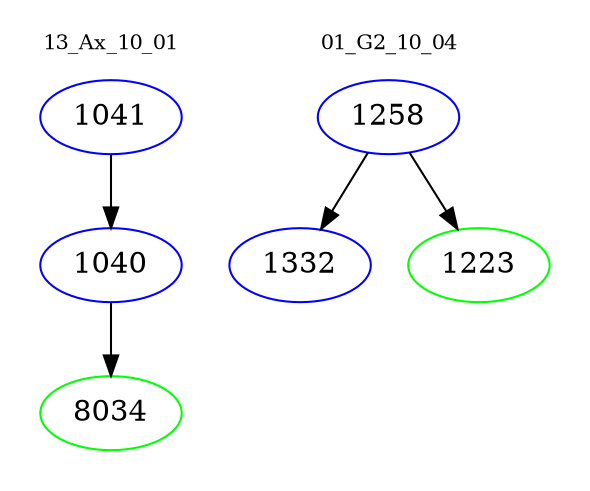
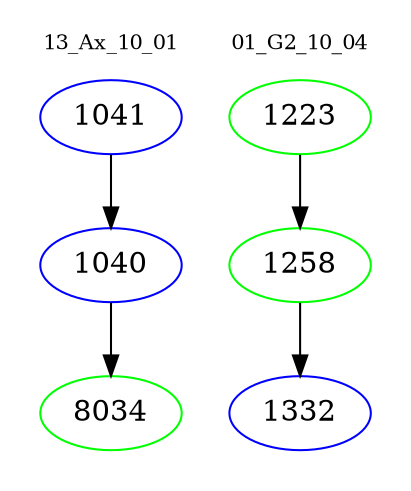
  digraph {
    node [color=blue]
    edge [color=black]
    n1 [label=1040]
    n2 [color=green label=8034]
    n3 [label=1041]
-   n4 [label=1258]
+   n4 [color=green label=1258]
    n5 [label=1332]
    n6 [color=green label=1223]
    subgraph cluster_1 {
      color=white
      fontsize=10
      label="13_Ax_10_01"
      n1
      n2
      n3
    }
    subgraph cluster_2 {
      color=white
      fontsize=10
      label="01_G2_10_04"
      n4
      n5
      n6
    }
    n1 -> n2
    n3 -> n1
    n4 -> n5
-   n4 -> n6
+   n6 -> n4
  }
